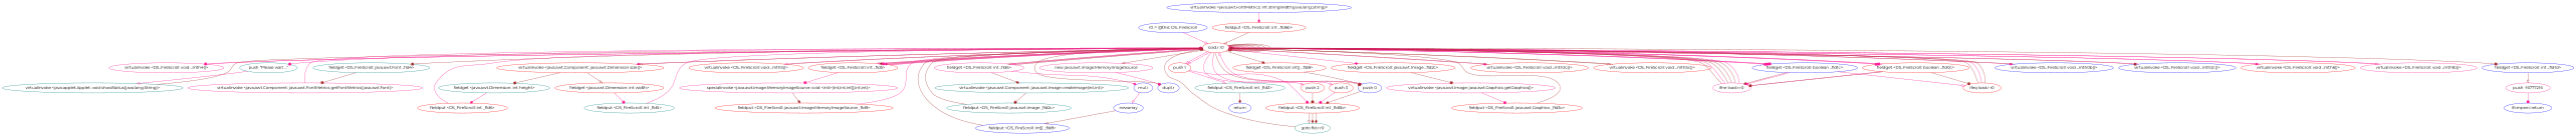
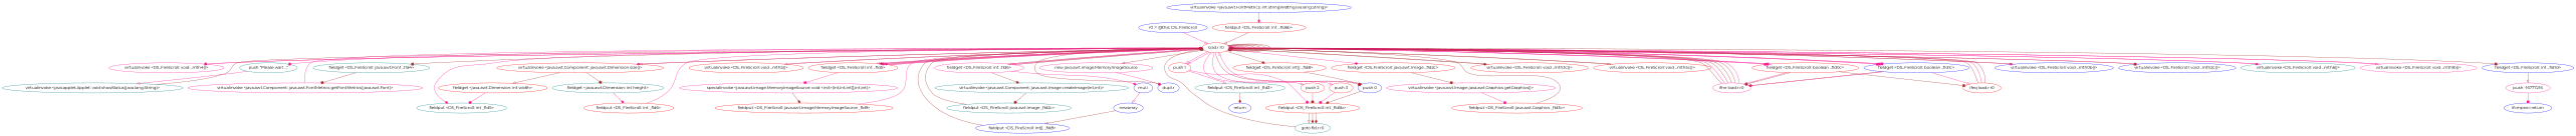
  digraph {
    fontname=Montserrat
    node [color=red fontname=Montserrat]
    edge [arrowhead=onormal color=deeppink fontname=Montserrat]
    "r0 := @this: DS_FireScroll" [color=blue]
    "load.r r0"
    "virtualinvoke <DS_FireScroll: void _mth4()>" [color=deeppink]
    "push \"Please wait ...\"" [color=teal]
    "fieldget <DS_FireScroll: java.awt.Font _fld4>" [color=teal]
    "virtualinvoke <java.awt.Component: java.awt.Dimension size()>"
    "virtualinvoke <DS_FireScroll: void _mth5()>"
    "fieldget <DS_FireScroll: int _fld5>"
    "fieldget <DS_FireScroll: int _fld6>" [color=deeppink]
    "new java.awt.image.MemoryImageSource" [color=deeppink]
    "fieldget <DS_FireScroll: int[] _fld8>"
    "push 0" [color=blue]
    "fieldget <DS_FireScroll: java.awt.Image _fld2c>"
    "virtualinvoke <DS_FireScroll: void _mth3c()>"
    "virtualinvoke <DS_FireScroll: void _mth5c()>"
    "fieldget <DS_FireScroll: boolean _fld0c>"
    "fieldget <DS_FireScroll: boolean _fld1c>" [color=blue]
    "virtualinvoke <DS_FireScroll: void _mth0b()>" [color=blue]
    "virtualinvoke <DS_FireScroll: void _mth2c()>" [color=blue]
-   "virtualinvoke <DS_FireScroll: void _mth6()>"
+   "virtualinvoke <DS_FireScroll: void _mth6()>" [color=teal]
    "virtualinvoke <DS_FireScroll: void _mth1b()>" [color=deeppink]
    "fieldget <DS_FireScroll: int _fld1d>" [color=blue]
    "push 1"
    "push 2"
    "push 3"
    "virtualinvoke <java.applet.Applet: void showStatus(java.lang.String)>" [color=teal]
    "virtualinvoke <java.awt.Component: java.awt.FontMetrics getFontMetrics(java.awt.Font)>" [color=deeppink]
    "fieldget <java.awt.Dimension: int width>"
    "fieldget <java.awt.Dimension: int height>" [color=teal]
    "specialinvoke <java.awt.image.MemoryImageSource: void <init>(int,int,int[],int,int)>" [color=deeppink]
    "mul.i" [color=blue]
    "virtualinvoke <java.awt.Component: java.awt.Image createImage(int,int)>" [color=teal]
    "dup1.r" [color=blue]
    "fieldput <DS_FireScroll: int _fld5b>"
    "virtualinvoke <java.awt.Image: java.awt.Graphics getGraphics()>" [color=deeppink]
    "ifne load.r r0" [color=deeppink]
    "ifeq load.r r0"
    "push -16777216" [color=deeppink]
    "fieldput <DS_FireScroll: int _fld3>" [color=teal]
    "virtualinvoke <java.awt.FontMetrics: int stringWidth(java.lang.String)>" [color=blue]
    "fieldput <DS_FireScroll: int _fld6b>"
    "fieldput <DS_FireScroll: int _fld5>" [color=teal]
    "fieldput <DS_FireScroll: int _fld6>"
    "fieldput <DS_FireScroll: java.awt.image.MemoryImageSource _fld9>"
    newarray [color=blue]
    "fieldput <DS_FireScroll: java.awt.Image _fld2c>" [color=teal]
    "fieldput <DS_FireScroll: int[] _fld8>" [color=blue]
    n48 [color=teal label="goto fld.r r0"]
    "fieldput <DS_FireScroll: java.awt.Graphics _fld3c>"
    "ifcmpne.i return" [color=blue]
    return [color=blue]
    "r0 := @this: DS_FireScroll" -> "load.r r0"
    "load.r r0" -> "load.r r0" [arrowhead=box]
    "load.r r0" -> "load.r r0" [arrowhead=diamond]
    "load.r r0" -> "load.r r0" [color=brown]
    "load.r r0" -> "load.r r0" [arrowhead=diamond]
    "load.r r0" -> "load.r r0" [arrowhead=diamond color=brown]
    "load.r r0" -> "load.r r0" [arrowhead=diamond color=brown]
    "load.r r0" -> "load.r r0" [color=brown]
    "load.r r0" -> "load.r r0" [color=brown]
    "load.r r0" -> "virtualinvoke <DS_FireScroll: void _mth4()>" [arrowhead=box]
    "load.r r0" -> "push \"Please wait ...\"" [arrowhead=box]
    "load.r r0" -> "fieldget <DS_FireScroll: java.awt.Font _fld4>" [arrowhead=box color=brown]
    "load.r r0" -> "virtualinvoke <java.awt.Component: java.awt.Dimension size()>" [arrowhead=diamond]
    "load.r r0" -> "virtualinvoke <java.awt.Component: java.awt.Dimension size()>" [color=brown]
    "load.r r0" -> "virtualinvoke <DS_FireScroll: void _mth5()>"
    "load.r r0" -> "fieldget <DS_FireScroll: int _fld5>"
    "load.r r0" -> "fieldget <DS_FireScroll: int _fld5>" [arrowhead=diamond color=brown]
    "load.r r0" -> "fieldget <DS_FireScroll: int _fld5>" [arrowhead=box]
    "load.r r0" -> "fieldget <DS_FireScroll: int _fld5>" [arrowhead=diamond]
    "load.r r0" -> "fieldget <DS_FireScroll: int _fld6>" [color=brown]
    "load.r r0" -> "fieldget <DS_FireScroll: int _fld6>"
    "load.r r0" -> "fieldget <DS_FireScroll: int _fld6>"
    "load.r r0" -> "new java.awt.image.MemoryImageSource" [color=brown]
    "load.r r0" -> "fieldget <DS_FireScroll: int[] _fld8>" [arrowhead=diamond color=brown]
    "load.r r0" -> "push 0" [arrowhead=box color=brown]
    "load.r r0" -> "fieldget <DS_FireScroll: java.awt.Image _fld2c>" [arrowhead=diamond]
-   "load.r r0" -> "virtualinvoke <DS_FireScroll: void _mth3c()>" [arrowhead=diamond]
+   "load.r r0" -> "virtualinvoke <DS_FireScroll: void _mth3c()>" [arrowhead=diamond color=brown]
    "load.r r0" -> "virtualinvoke <DS_FireScroll: void _mth5c()>" [color=brown]
    "load.r r0" -> "fieldget <DS_FireScroll: boolean _fld0c>" [arrowhead=box]
    "load.r r0" -> "fieldget <DS_FireScroll: boolean _fld0c>" [arrowhead=box]
    "load.r r0" -> "fieldget <DS_FireScroll: boolean _fld0c>"
    "load.r r0" -> "fieldget <DS_FireScroll: boolean _fld1c>" [arrowhead=box]
    "load.r r0" -> "fieldget <DS_FireScroll: boolean _fld1c>" [arrowhead=box]
    "load.r r0" -> "fieldget <DS_FireScroll: boolean _fld1c>" [arrowhead=box]
    "load.r r0" -> "virtualinvoke <DS_FireScroll: void _mth0b()>" [arrowhead=diamond]
    "load.r r0" -> "virtualinvoke <DS_FireScroll: void _mth2c()>" [arrowhead=box color=brown]
    "load.r r0" -> "virtualinvoke <DS_FireScroll: void _mth6()>" [arrowhead=diamond]
    "load.r r0" -> "virtualinvoke <DS_FireScroll: void _mth1b()>"
    "load.r r0" -> "fieldget <DS_FireScroll: int _fld1d>" [arrowhead=box color=brown]
    "load.r r0" -> "push 1"
    "load.r r0" -> "push 1"
    "load.r r0" -> "push 2"
    "load.r r0" -> "push 3"
    "virtualinvoke <DS_FireScroll: void _mth4()>" -> "load.r r0" [arrowhead=diamond]
    "push \"Please wait ...\"" -> "virtualinvoke <java.applet.Applet: void showStatus(java.lang.String)>"
    "fieldget <DS_FireScroll: java.awt.Font _fld4>" -> "virtualinvoke <java.awt.Component: java.awt.FontMetrics getFontMetrics(java.awt.Font)>" [arrowhead=box color=brown]
    "virtualinvoke <java.awt.Component: java.awt.Dimension size()>" -> "fieldget <java.awt.Dimension: int width>" [color=brown]
    "virtualinvoke <java.awt.Component: java.awt.Dimension size()>" -> "fieldget <java.awt.Dimension: int height>" [arrowhead=box color=brown]
    "virtualinvoke <DS_FireScroll: void _mth5()>" -> "load.r r0" [color=brown]
    "fieldget <DS_FireScroll: int _fld5>" -> "load.r r0" [arrowhead=diamond color=brown]
    "fieldget <DS_FireScroll: int _fld5>" -> "load.r r0"
    "fieldget <DS_FireScroll: int _fld5>" -> "load.r r0" [arrowhead=diamond]
    "fieldget <DS_FireScroll: int _fld5>" -> "specialinvoke <java.awt.image.MemoryImageSource: void <init>(int,int,int[],int,int)>" [arrowhead=box]
    "fieldget <DS_FireScroll: int _fld6>" -> "load.r r0" [color=brown]
    "fieldget <DS_FireScroll: int _fld6>" -> "mul.i" [arrowhead=diamond]
    "fieldget <DS_FireScroll: int _fld6>" -> "virtualinvoke <java.awt.Component: java.awt.Image createImage(int,int)>" [arrowhead=diamond color=brown]
    "new java.awt.image.MemoryImageSource" -> "dup1.r" [arrowhead=box]
    "fieldget <DS_FireScroll: int[] _fld8>" -> "push 0" [arrowhead=box color=brown]
    "push 0" -> "load.r r0"
    "push 0" -> "fieldput <DS_FireScroll: int _fld5b>" [arrowhead=diamond color=brown]
    "fieldget <DS_FireScroll: java.awt.Image _fld2c>" -> "virtualinvoke <java.awt.Image: java.awt.Graphics getGraphics()>" [arrowhead=box color=brown]
    "virtualinvoke <DS_FireScroll: void _mth3c()>" -> "load.r r0" [arrowhead=box color=brown]
    "virtualinvoke <DS_FireScroll: void _mth5c()>" -> "load.r r0" [arrowhead=box color=brown]
    "fieldget <DS_FireScroll: boolean _fld0c>" -> "ifne load.r r0"
    "fieldget <DS_FireScroll: boolean _fld0c>" -> "ifne load.r r0" [arrowhead=box color=brown]
    "fieldget <DS_FireScroll: boolean _fld0c>" -> "ifeq load.r r0" [arrowhead=box color=brown]
    "fieldget <DS_FireScroll: boolean _fld1c>" -> "ifne load.r r0" [arrowhead=diamond color=brown]
    "fieldget <DS_FireScroll: boolean _fld1c>" -> "ifne load.r r0" [arrowhead=diamond]
    "fieldget <DS_FireScroll: boolean _fld1c>" -> "ifeq load.r r0"
    "virtualinvoke <DS_FireScroll: void _mth0b()>" -> "load.r r0" [color=brown]
    "virtualinvoke <DS_FireScroll: void _mth2c()>" -> "load.r r0"
    "virtualinvoke <DS_FireScroll: void _mth6()>" -> "load.r r0" [arrowhead=diamond]
    "virtualinvoke <DS_FireScroll: void _mth1b()>" -> "load.r r0" [arrowhead=box]
    "fieldget <DS_FireScroll: int _fld1d>" -> "push -16777216" [color=brown]
    "push 1" -> "fieldput <DS_FireScroll: int _fld5b>" [arrowhead=box]
    "push 1" -> "fieldput <DS_FireScroll: int _fld3>"
    "push 2" -> "fieldput <DS_FireScroll: int _fld5b>" [arrowhead=box color=brown]
    "push 3" -> "fieldput <DS_FireScroll: int _fld5b>" [arrowhead=box]
    "virtualinvoke <java.applet.Applet: void showStatus(java.lang.String)>" -> "load.r r0" [color=brown]
    "virtualinvoke <java.awt.Component: java.awt.FontMetrics getFontMetrics(java.awt.Font)>" -> "load.r r0" [arrowhead=diamond]
    "fieldget <java.awt.Dimension: int width>" -> "fieldput <DS_FireScroll: int _fld5>" [arrowhead=box]
    "fieldget <java.awt.Dimension: int height>" -> "fieldput <DS_FireScroll: int _fld6>" [arrowhead=diamond]
    "specialinvoke <java.awt.image.MemoryImageSource: void <init>(int,int,int[],int,int)>" -> "fieldput <DS_FireScroll: java.awt.image.MemoryImageSource _fld9>" [arrowhead=diamond color=brown]
    "mul.i" -> newarray
    "virtualinvoke <java.awt.Component: java.awt.Image createImage(int,int)>" -> "fieldput <DS_FireScroll: java.awt.Image _fld2c>" [arrowhead=box color=brown]
    "dup1.r" -> "load.r r0" [color=brown]
    "fieldput <DS_FireScroll: int _fld5b>" -> n48 [color=brown]
    "fieldput <DS_FireScroll: int _fld5b>" -> n48 [arrowhead=diamond color=brown]
    "fieldput <DS_FireScroll: int _fld5b>" -> n48 [arrowhead=diamond color=brown]
    "virtualinvoke <java.awt.Image: java.awt.Graphics getGraphics()>" -> "fieldput <DS_FireScroll: java.awt.Graphics _fld3c>" [arrowhead=box]
    "ifne load.r r0" -> "load.r r0" [color=brown]
    "ifne load.r r0" -> "load.r r0"
    "ifne load.r r0" -> "load.r r0" [arrowhead=diamond color=brown]
    "ifne load.r r0" -> "load.r r0" [arrowhead=diamond color=brown]
    "ifne load.r r0" -> "load.r r0" [color=brown]
    "ifne load.r r0" -> "load.r r0" [arrowhead=box]
    "ifeq load.r r0" -> "load.r r0" [arrowhead=diamond color=brown]
    "ifeq load.r r0" -> "load.r r0" [arrowhead=box]
    "ifeq load.r r0" -> "load.r r0" [arrowhead=diamond color=brown]
    "push -16777216" -> "ifcmpne.i return" [arrowhead=box]
    "fieldput <DS_FireScroll: int _fld3>" -> return [arrowhead=diamond color=brown]
    "virtualinvoke <java.awt.FontMetrics: int stringWidth(java.lang.String)>" -> "fieldput <DS_FireScroll: int _fld6b>" [arrowhead=diamond]
    "fieldput <DS_FireScroll: int _fld6b>" -> "load.r r0" [color=brown]
-   "fieldput <DS_FireScroll: int _fld5>" -> "load.r r0" [arrowhead=diamond]
+   "load.r r0" -> "fieldput <DS_FireScroll: int _fld5>" [arrowhead=diamond]
    "fieldput <DS_FireScroll: int _fld6>" -> "load.r r0" [arrowhead=diamond]
    "fieldput <DS_FireScroll: java.awt.image.MemoryImageSource _fld9>" -> "load.r r0"
    newarray -> "fieldput <DS_FireScroll: int[] _fld8>" [color=brown]
    "fieldput <DS_FireScroll: java.awt.Image _fld2c>" -> "load.r r0" [color=brown]
    "fieldput <DS_FireScroll: int[] _fld8>" -> "load.r r0" [color=brown]
    n48 -> "load.r r0" [arrowhead=box color=brown]
    "fieldput <DS_FireScroll: java.awt.Graphics _fld3c>" -> "load.r r0" [color=brown]
  }
